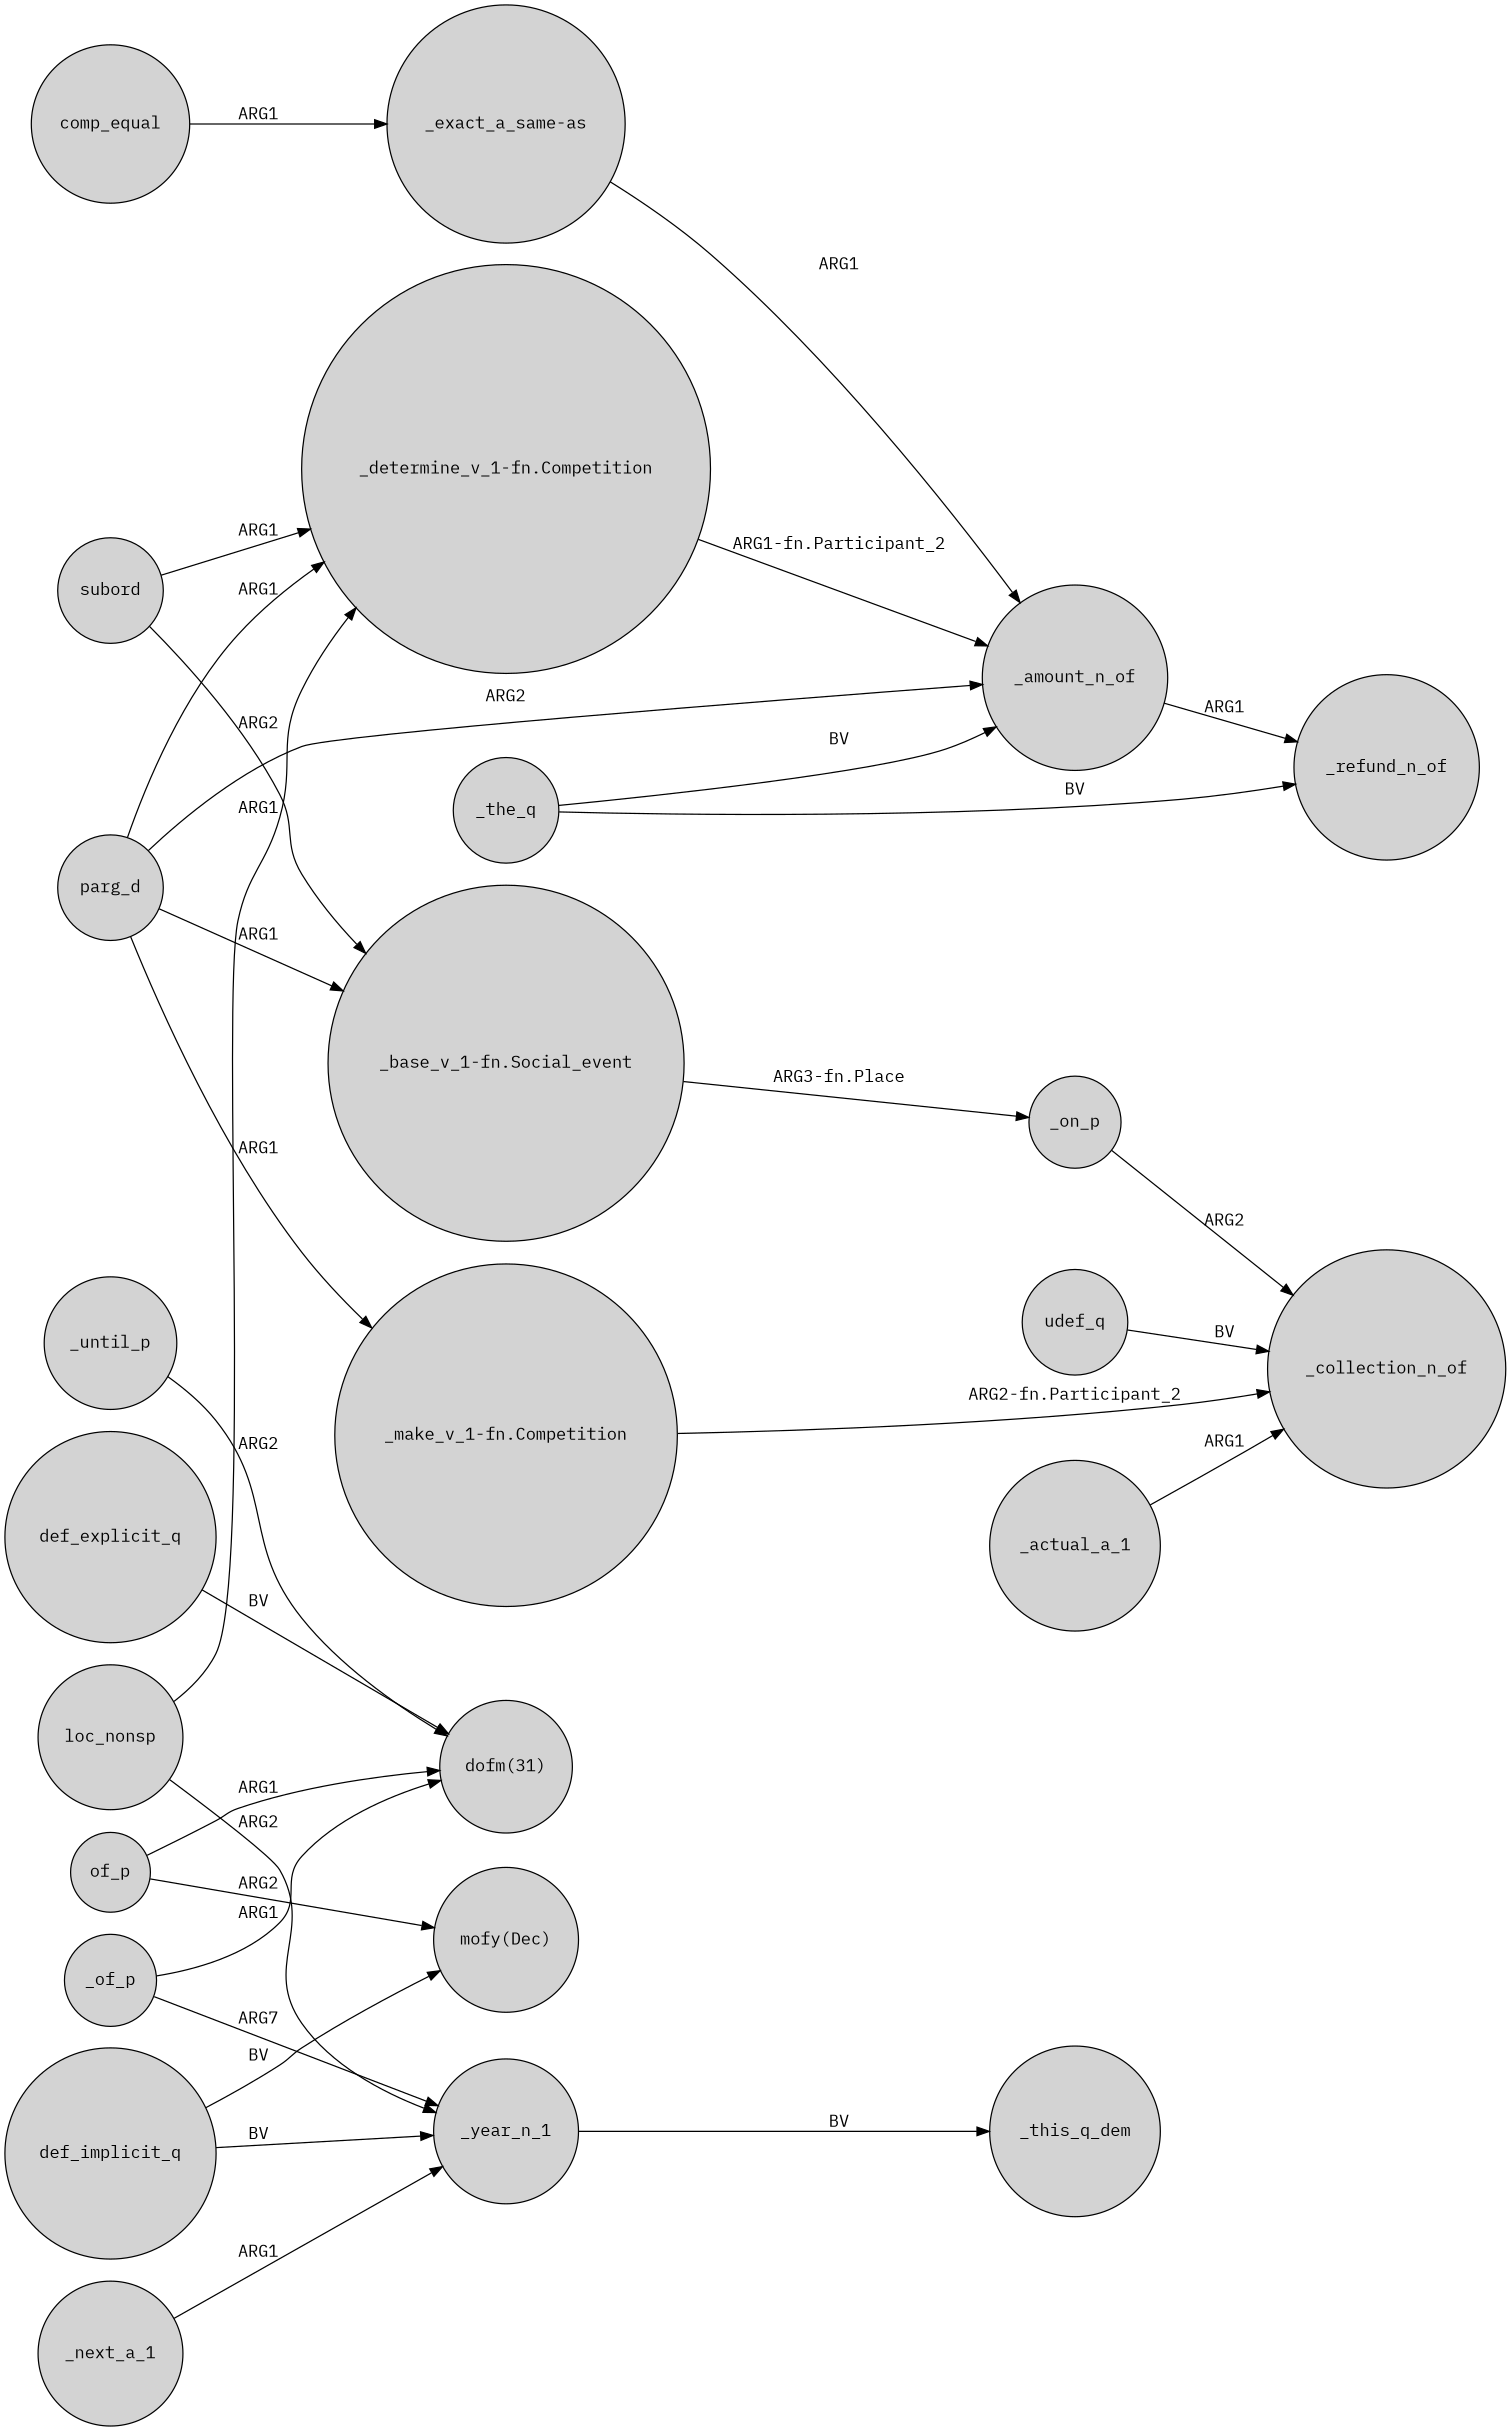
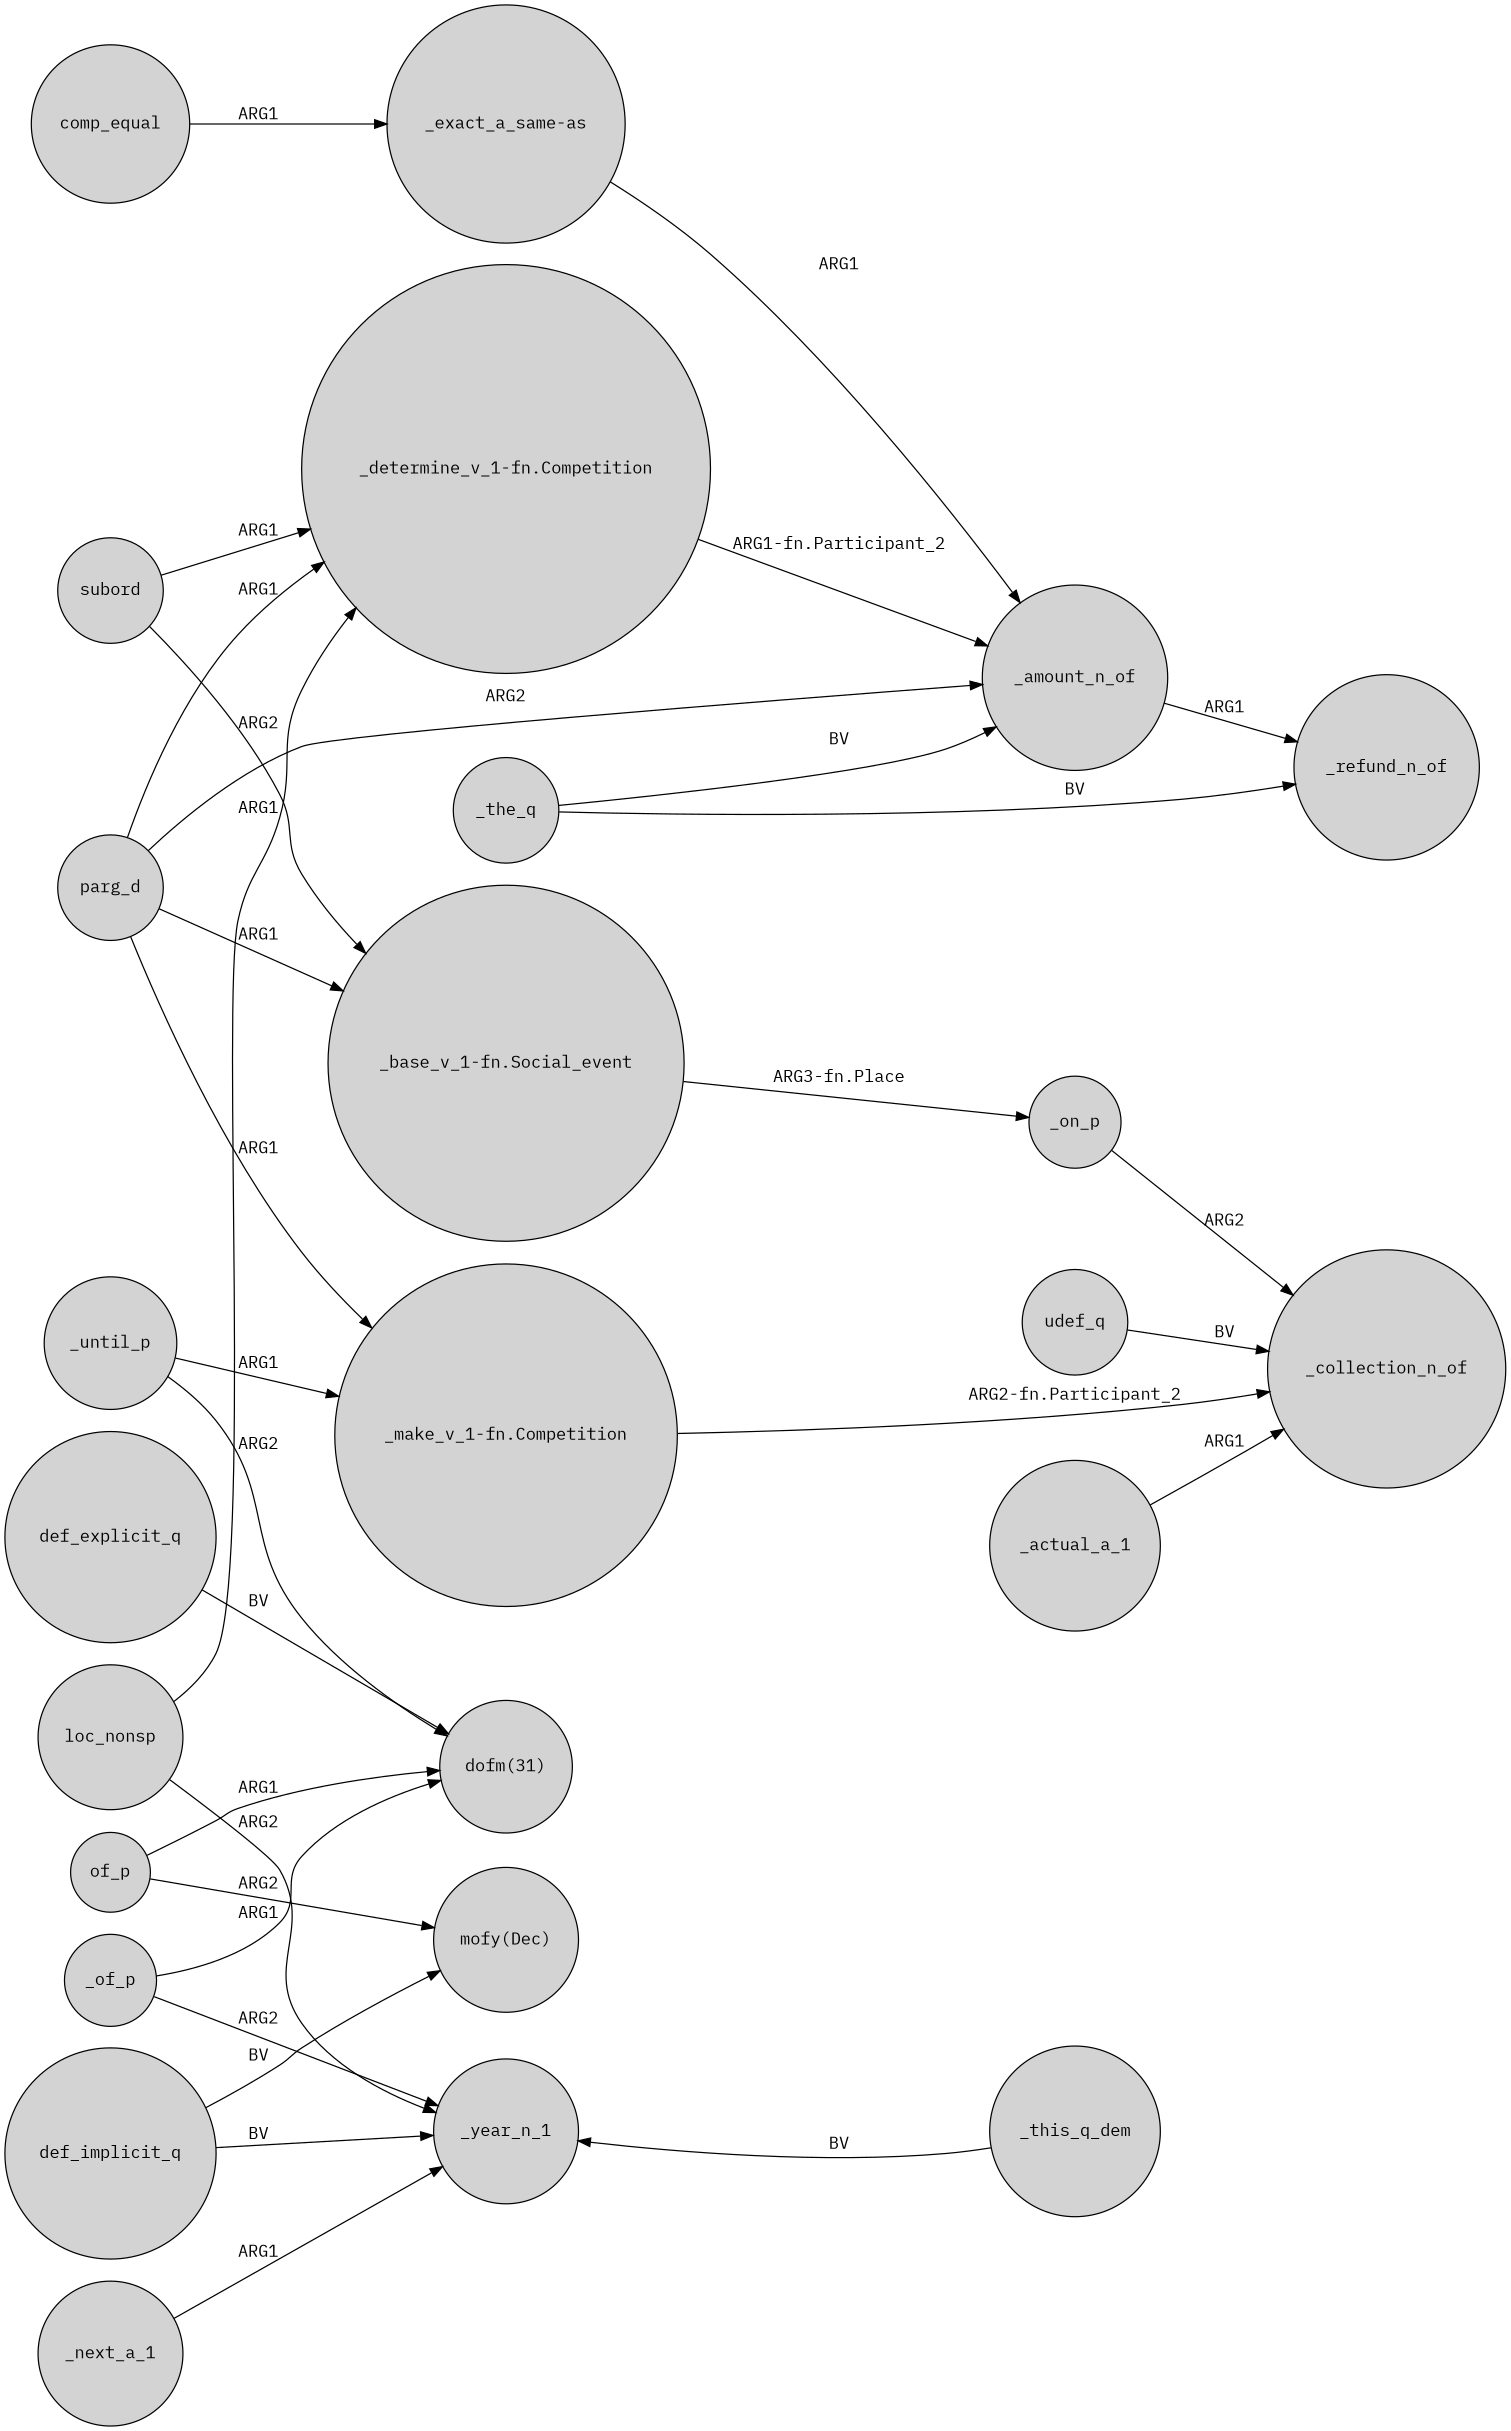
  digraph {
    fontname="IBM Plex Mono"
    rankdir=LR
    node [fontname="IBM Plex Mono" shape=circle style=filled]
    edge [fontname="IBM Plex Mono"]
    subord
    "_determine_v_1-fn.Competition"
    "_base_v_1-fn.Social_event"
    _amount_n_of
    _on_p
    _refund_n_of
    parg_d
    "_make_v_1-fn.Competition"
    _collection_n_of
    _until_p
    "dofm(31)"
    comp_equal
    "_exact_a_same-as"
    of_p
    "mofy(Dec)"
    _the_q
    _this_q_dem
    _year_n_1
    def_implicit_q
    loc_nonsp
    def_explicit_q
    _next_a_1
    _of_p
    _actual_a_1
    udef_q
    subord -> "_determine_v_1-fn.Competition" [label=ARG1]
    subord -> "_base_v_1-fn.Social_event" [label=ARG2]
    "_determine_v_1-fn.Competition" -> _amount_n_of [label="ARG1-fn.Participant_2"]
    "_base_v_1-fn.Social_event" -> _on_p [label="ARG3-fn.Place"]
    _amount_n_of -> _refund_n_of [label=ARG1]
    _on_p -> _collection_n_of [label=ARG2]
    parg_d -> "_determine_v_1-fn.Competition" [label=ARG1]
    parg_d -> "_base_v_1-fn.Social_event" [label=ARG1]
    parg_d -> _amount_n_of [label=ARG2]
    parg_d -> "_make_v_1-fn.Competition" [label=ARG1]
    "_make_v_1-fn.Competition" -> _collection_n_of [label="ARG2-fn.Participant_2"]
+   _until_p -> "_make_v_1-fn.Competition" [label=ARG1]
    _until_p -> "dofm(31)" [label=ARG2]
    comp_equal -> "_exact_a_same-as" [label=ARG1]
    "_exact_a_same-as" -> _amount_n_of [label=ARG1]
    of_p -> "dofm(31)" [label=ARG1]
    of_p -> "mofy(Dec)" [label=ARG2]
    _the_q -> _amount_n_of [label=BV]
    _the_q -> _refund_n_of [label=BV]
-   _year_n_1 -> _this_q_dem [label=BV]
+   _this_q_dem -> _year_n_1 [label=BV]
    def_implicit_q -> "mofy(Dec)" [label=BV]
    def_implicit_q -> _year_n_1 [label=BV]
    loc_nonsp -> "_determine_v_1-fn.Competition" [label=ARG1]
    loc_nonsp -> _year_n_1 [label=ARG2]
    def_explicit_q -> "dofm(31)" [label=BV]
    _next_a_1 -> _year_n_1 [label=ARG1]
    _of_p -> "dofm(31)" [label=ARG1]
-   _of_p -> _year_n_1 [label=ARG7]
+   _of_p -> _year_n_1 [label=ARG2]
    _actual_a_1 -> _collection_n_of [label=ARG1]
    udef_q -> _collection_n_of [label=BV]
  }
